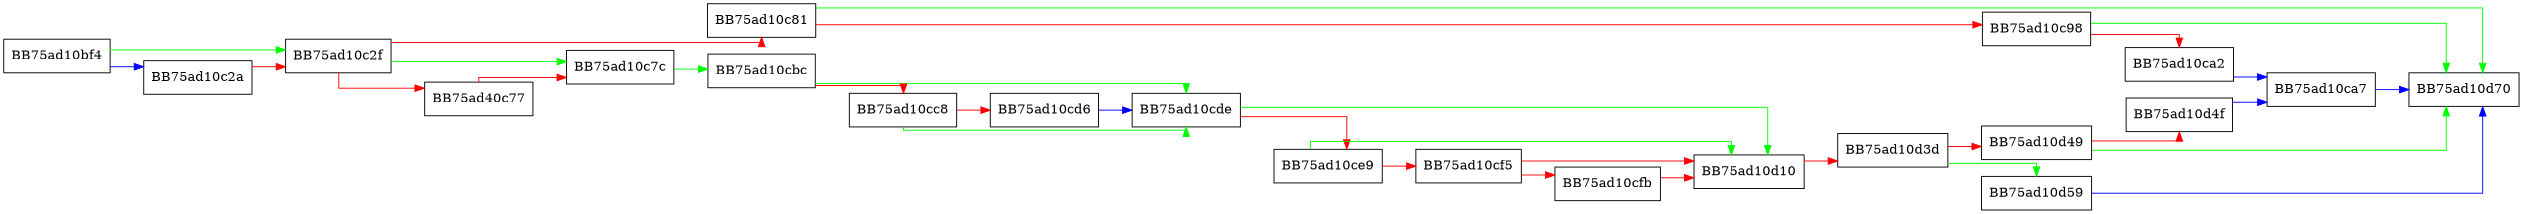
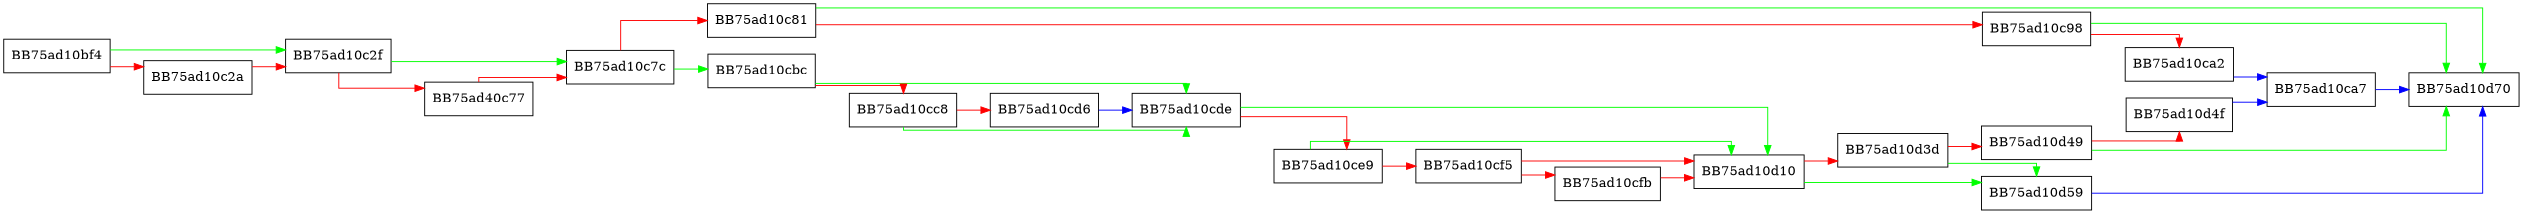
  digraph {
    rankdir=LR
    splines=ortho
    node [shape=box]
    edge [color=red]
    BB75ad10bf4
    BB75ad10c2f
    BB75ad10c2a
    BB75ad10c7c
    n5 [label=BB75ad40c77]
    BB75ad10cbc
    BB75ad10c81
    BB75ad10cde
    BB75ad10cc8
    BB75ad10d70
    BB75ad10c98
    BB75ad10d10
    BB75ad10ce9
    BB75ad10cd6
    BB75ad10ca2
    BB75ad10ca7
    BB75ad10d59
    BB75ad10d3d
    BB75ad10cf5
    BB75ad10d49
    BB75ad10cfb
    BB75ad10d4f
    BB75ad10bf4 -> BB75ad10c2f [color=green]
-   BB75ad10bf4 -> BB75ad10c2a [color=blue]
+   BB75ad10bf4 -> BB75ad10c2a
    BB75ad10c2f -> BB75ad10c7c [color=green]
    BB75ad10c2f -> n5
    BB75ad10c2a -> BB75ad10c2f
    BB75ad10c7c -> BB75ad10cbc [color=green]
-   BB75ad10c2f -> BB75ad10c81
+   BB75ad10c7c -> BB75ad10c81
    n5 -> BB75ad10c7c
    BB75ad10cbc -> BB75ad10cde [color=green]
    BB75ad10cbc -> BB75ad10cc8
    BB75ad10c81 -> BB75ad10d70 [color=green]
    BB75ad10c81 -> BB75ad10c98
    BB75ad10cde -> BB75ad10d10 [color=green]
    BB75ad10cde -> BB75ad10ce9
    BB75ad10cc8 -> BB75ad10cde [color=green]
    BB75ad10cc8 -> BB75ad10cd6
    BB75ad10c98 -> BB75ad10d70 [color=green]
    BB75ad10c98 -> BB75ad10ca2
+   BB75ad10d10 -> BB75ad10d59 [color=green]
    BB75ad10d10 -> BB75ad10d3d
    BB75ad10ce9 -> BB75ad10d10 [color=green]
    BB75ad10ce9 -> BB75ad10cf5
    BB75ad10cd6 -> BB75ad10cde [color=blue]
    BB75ad10ca2 -> BB75ad10ca7 [color=blue]
    BB75ad10ca7 -> BB75ad10d70 [color=blue]
    BB75ad10d59 -> BB75ad10d70 [color=blue]
    BB75ad10d3d -> BB75ad10d59 [color=green]
    BB75ad10d3d -> BB75ad10d49
    BB75ad10cf5 -> BB75ad10d10
    BB75ad10cf5 -> BB75ad10cfb
    BB75ad10d49 -> BB75ad10d70 [color=green]
    BB75ad10d49 -> BB75ad10d4f
    BB75ad10cfb -> BB75ad10d10
    BB75ad10d4f -> BB75ad10ca7 [color=blue]
  }
